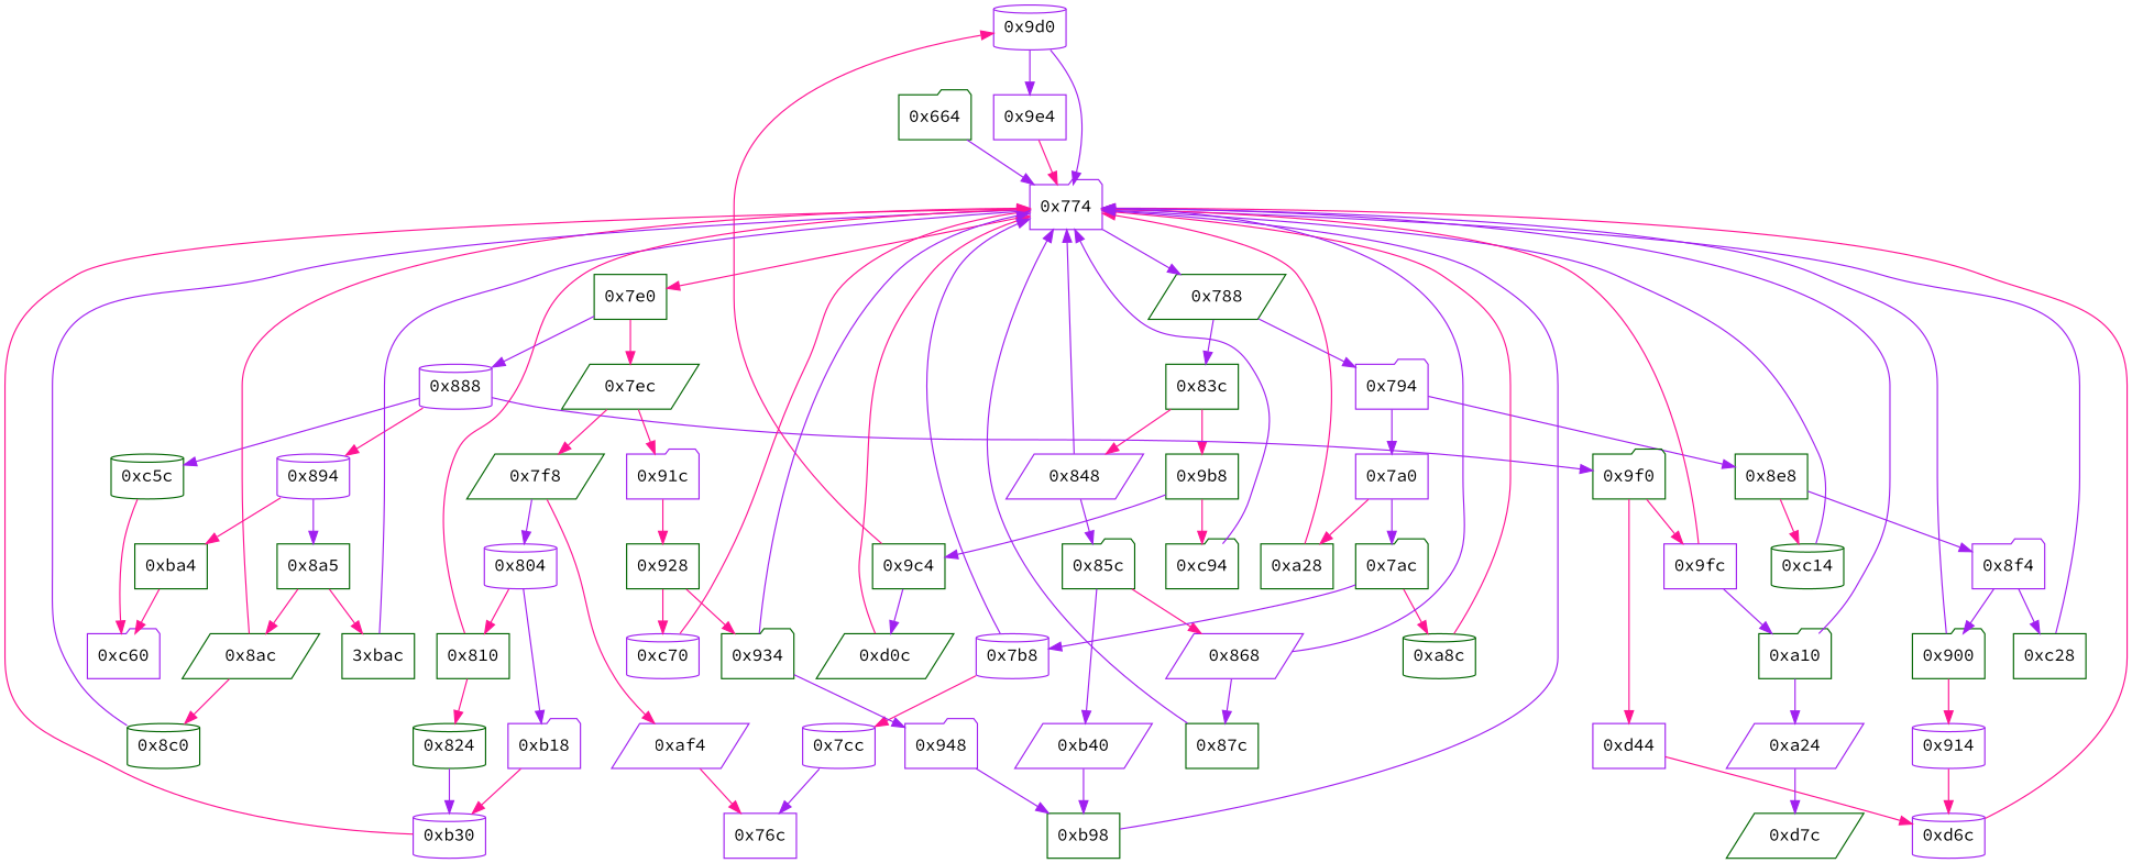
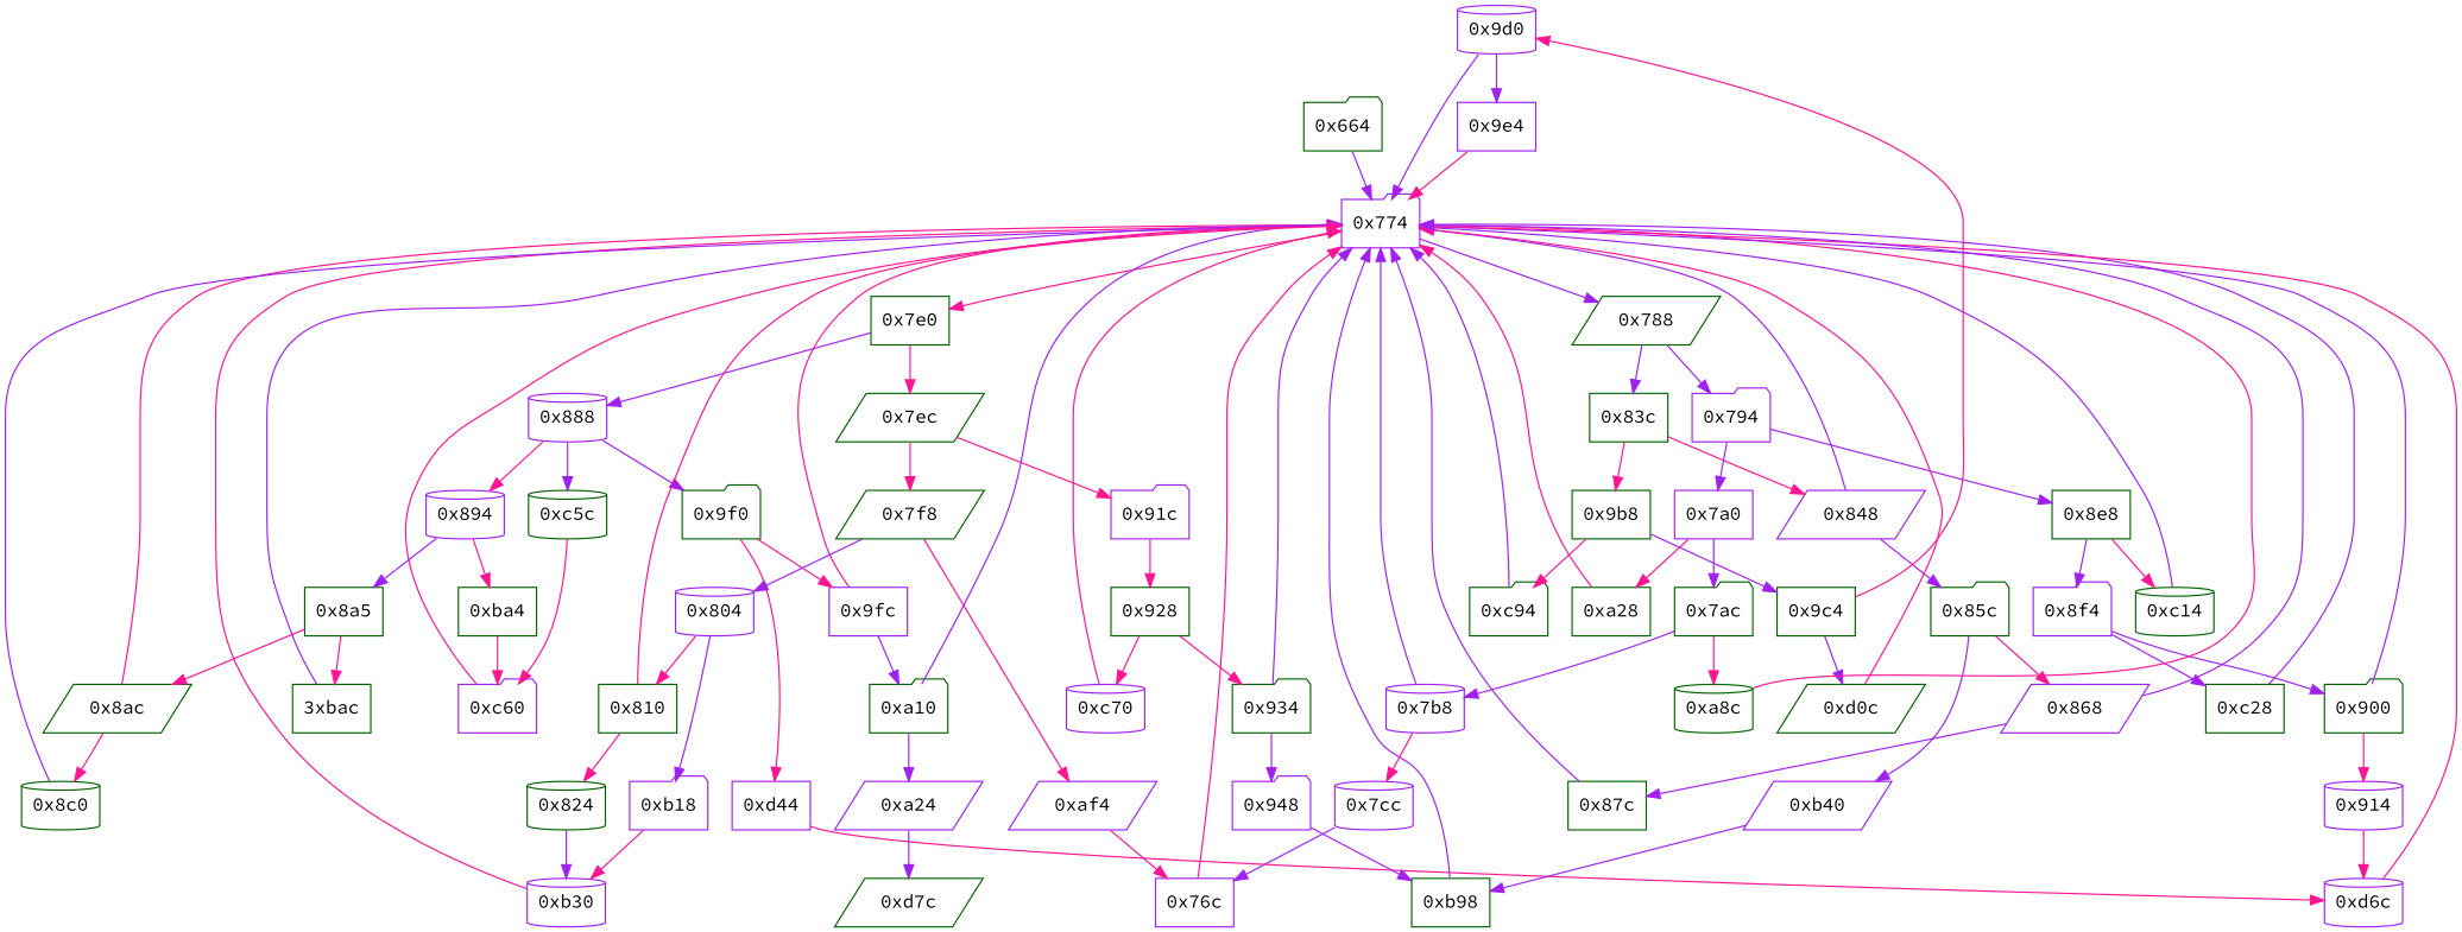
  strict digraph {
    fontname="Source Code Pro"
    node [color=darkgreen fontname="Source Code Pro" opcode="[u'ldr', u'cmp', u'b']" shape=box]
    edge [color=purple fontname="Source Code Pro"]
    "0x9d0" [color=purple opcode="[u'ldr', u'mov', u'cmp', u'mov', u'b']" shape=cylinder]
    "0x9e4" [color=purple opcode="[u'ldr', u'mov', u'b']"]
    "0x774" [color=purple opcode="[u'mov', u'ldr', u'mov', u'cmp', u'b']" shape=folder]
    "0x788" [shape=parallelogram]
    "0x7e0"
    "0x83c"
    "0x794" [color=purple shape=folder]
    "0x888" [color=purple shape=cylinder]
    "0x7ec" [shape=parallelogram]
    "0xb18" [color=purple opcode="[u'ldr', u'str', u'ldr', u'ldr', u'ldr', u'ldr']" shape=folder]
    "0xb30" [color=purple opcode="[u'cmp', u'mov', u'mov', u'b']" shape=cylinder]
    "0x9b8"
    "0x848" [color=purple opcode="[u'ldr', u'mov', u'cmp', u'mov', u'b']" shape=parallelogram]
    "0x7a0" [color=purple]
    "0x8e8"
    "0xc94" [opcode="[u'ldr', u'mov', u'rsb', u'mvn', u'str', u'ldr', u'ldr', u'ldr', u'add', u'sub', u'sub', u'mul', u'ldr', u'eor', u'and', u'mov', u'mov', u'ldr', u'ldr', u'cmp', u'mov', u'teq', u'ldr', u'mov', u'cmp', u'mov', u'cmp', u'mov', u'mov', u'b']" shape=folder]
    "0x9c4"
    "0x85c" [shape=folder]
    "0x7ac" [shape=folder]
    "0xa28" [opcode="[u'ldr', u'ldr', u'ldr', u'ldr', u'rsb', u'mvn', u'mul', u'mov', u'eor', u'and', u'ldr', u'mov', u'ldr', u'cmp', u'mov', u'cmp', u'mov', u'mov', u'cmp', u'mov', u'mov', u'teq', u'mov', u'mov', u'b']"]
    "0x8f4" [color=purple shape=folder]
    "0xc14" [opcode="[u'ldr', u'ldr', u'ldr', u'mov', u'b']" shape=cylinder]
    "0x87c" [opcode="[u'ldr', u'mov', u'b']"]
    "0x8ac" [opcode="[u'ldr', u'mov', u'cmp', u'mov', u'b']" shape=parallelogram]
    "0x8c0" [opcode="[u'ldr', u'str', u'ldr', u'ldr', u'ldr', u'ldr', u'cmp', u'mov', u'mov', u'b']" shape=cylinder]
    "0xc70" [color=purple opcode="[u'ldr', u'ldr', u'mov', u'str', u'ldr', u'ldr', u'str', u'ldr', u'b']" shape=cylinder]
    "0xd0c" [opcode="[u'str', u'mov', u'ldr', u'ldr', u'mvn', u'mvn', u'orr', u'ldr', u'ldr', u'mvn', u'add', u'add', u'sub', u'b']" shape=parallelogram]
    "0x7b8" [color=purple opcode="[u'ldr', u'mov', u'cmp', u'mov', u'b']" shape=cylinder]
    "0xa8c" [opcode="[u'ldr', u'ldr', u'mov', u'add', u'str', u'ldr', u'ldr', u'str', u'ldr', u'rsb', u'rsb', u'str', u'ldr', u'ldr', u'add', u'str', u'ldr', u'ldr', u'str', u'ldr', u'ldr', u'ldr', u'cmp', u'ldr', u'mov', u'b']" shape=cylinder]
    "0x7cc" [color=purple opcode="[u'ldr', u'bl', u'mvn', u'mov', u'b']" shape=cylinder]
    "0x76c" [color=purple opcode="[u'ldr', u'mov']"]
    "0x900" [opcode="[u'ldr', u'mov', u'cmp', u'mov', u'b']" shape=folder]
    "0xc28" [opcode="[u'ldrb', u'ldrb', u'eor', u'tst', u'ldr', u'mov', u'cmp', u'mov', u'mov', u'cmp', u'mov', u'mov', u'b']"]
    "0x914" [color=purple opcode="[u'mov', u'b']" shape=cylinder]
    "0xd6c" [color=purple opcode="[u'ldr', u'str', u'mov', u'b']" shape=cylinder]
    "0x9f0" [shape=folder]
    "0x894" [color=purple shape=cylinder]
    "0xc5c" [opcode="[u'ldr']" shape=cylinder]
    "0x9fc" [color=purple opcode="[u'ldr', u'mov', u'cmp', u'mov', u'b']"]
    "0xd44" [color=purple opcode="[u'ldr', u'ldr', u'ldr', u'ldrb', u'ldr', u'ldr', u'add', u'str', u'ldr', u'add']"]
    "0xba4" [opcode="[u'mov', u'b']"]
    n42 [label="0x8a5"]
    "0xa10" [opcode="[u'ldr', u'mov', u'cmp', u'mov', u'b']" shape=folder]
    "0xc60" [color=purple opcode="[u'ldr', u'str', u'mov', u'b']" shape=folder]
    n45 [label="3xbac" opcode="[u'ldr', u'ldr', u'ldr', u'ldr', u'sub', u'sub', u'add', u'mul', u'mov', u'eor', u'and', u'ldr', u'ldr', u'mov', u'cmp', u'mov', u'cmp', u'mov', u'mov', u'cmp', u'mov', u'mov', u'teq', u'mov', u'mov', u'b']"]
    "0x948" [color=purple opcode="[u'sub', u'mov', u'str', u'ldr', u'mov', u'ldr', u'str', u'ldr', u'ldr', u'ldr', u'ldr', u'cmp', u'mov', u'sub', u'mul', u'ldr', u'mvn', u'mov', u'orr', u'cmn', u'mov', u'teq', u'ldr', u'mov', u'cmn', u'mov', u'cmp', u'b']" shape=folder]
    "0xb98" [opcode="[u'mov', u'mov', u'b']"]
    "0xa24" [color=purple opcode="[u'b']" shape=parallelogram]
    "0xb40" [color=purple opcode="[u'ldr', u'ldr', u'mov', u'ldr', u'ldr', u'sub', u'cmp', u'mul', u'mov', u'mov', u'mvn', u'ldr', u'orr', u'cmn', u'mov', u'teq', u'ldr', u'mov', u'cmn', u'mov', u'mov', u'cmp']" shape=parallelogram]
    "0xd7c" [opcode="[u'ldr', u'ldr', u'ldr', u'ldr', u'sub', u'mov', u'sub', u'pop']" shape=parallelogram]
    "0x868" [color=purple opcode="[u'ldr', u'mov', u'cmp', u'mov', u'b']" shape=parallelogram]
    "0x804" [color=purple shape=cylinder]
    "0x810" [opcode="[u'ldr', u'mov', u'cmp', u'mov', u'b']"]
    "0x824" [opcode="[u'str', u'ldr', u'ldr', u'ldr', u'ldr', u'b']" shape=cylinder]
    "0x7f8" [shape=parallelogram]
    "0xaf4" [color=purple opcode="[u'ldr', u'ldr', u'ldr', u'ldr', u'bl', u'ldr', u'mvn', u'add', u'b']" shape=parallelogram]
    "0x91c" [color=purple shape=folder]
    "0x928"
    "0x934" [opcode="[u'ldr', u'mov', u'cmp', u'mov', u'b']" shape=folder]
    "0x664" [opcode="[u'push', u'add', u'sub', u'str', u'ldr', u'mvn', u'ldr', u'ldr', u'str', u'ldr', u'ldr', u'ldr', u'sub', u'sub', u'add', u'mul', u'mov', u'eor', u'tst', u'ldr', u'mov', u'mov', u'strb', u'ldr', u'cmp', u'mov', u'strb', u'ldr', u'sub', u'sub', u'add', u'str', u'ldr', u'str', u'add', u'sub', u'sub', u'ldr', u'ldr', u'ldr', u'str', u'ldr', u'str', u'ldr', u'str', u'ldr', u'ldr', u'ldr', u'str', u'ldr', u'str', u'ldr', u'str', u'ldr', u'str', u'ldr', u'str', u'ldr', u'add', u'str', u'ldr', u'add', u'str', u'str', u'str', u'b']" shape=folder]
    "0x9d0" -> "0x9e4"
    "0x9d0" -> "0x774"
    "0x9e4" -> "0x774" [color=deeppink]
    "0x774" -> "0x788"
    "0x774" -> "0x7e0" [color=deeppink]
    "0x788" -> "0x83c"
    "0x788" -> "0x794"
    "0x7e0" -> "0x888"
    "0x7e0" -> "0x7ec" [color=deeppink]
    "0x83c" -> "0x9b8" [color=deeppink]
    "0x83c" -> "0x848" [color=deeppink]
    "0x794" -> "0x7a0"
    "0x794" -> "0x8e8"
    "0x888" -> "0x9f0"
    "0x888" -> "0x894" [color=deeppink]
    "0x888" -> "0xc5c"
    "0x7ec" -> "0x7f8" [color=deeppink]
    "0x7ec" -> "0x91c" [color=deeppink]
    "0xb18" -> "0xb30" [color=deeppink]
    "0xb30" -> "0x774" [color=deeppink]
    "0x9b8" -> "0xc94" [color=deeppink]
    "0x9b8" -> "0x9c4"
    "0x848" -> "0x774"
    "0x848" -> "0x85c"
    "0x7a0" -> "0x7ac"
    "0x7a0" -> "0xa28" [color=deeppink]
    "0x8e8" -> "0x8f4"
    "0x8e8" -> "0xc14" [color=deeppink]
    "0xc94" -> "0x774"
    "0x9c4" -> "0x9d0" [color=deeppink]
    "0x9c4" -> "0xd0c"
    "0x85c" -> "0xb40"
    "0x85c" -> "0x868" [color=deeppink]
    "0x7ac" -> "0x7b8"
    "0x7ac" -> "0xa8c" [color=deeppink]
    "0xa28" -> "0x774" [color=deeppink]
    "0x8f4" -> "0x900"
    "0x8f4" -> "0xc28"
    "0xc14" -> "0x774"
    "0x87c" -> "0x774"
    "0x8ac" -> "0x774" [color=deeppink]
    "0x8ac" -> "0x8c0" [color=deeppink]
    "0x8c0" -> "0x774"
    "0xc70" -> "0x774" [color=deeppink]
    "0xd0c" -> "0x774" [color=deeppink]
    "0x7b8" -> "0x774"
    "0x7b8" -> "0x7cc" [color=deeppink]
    "0xa8c" -> "0x774" [color=deeppink]
    "0x7cc" -> "0x76c"
+   "0x76c" -> "0x774" [color=deeppink]
    "0x900" -> "0x774"
    "0x900" -> "0x914" [color=deeppink]
    "0xc28" -> "0x774"
    "0x914" -> "0xd6c" [color=deeppink]
    "0xd6c" -> "0x774" [color=deeppink]
    "0x9f0" -> "0x9fc" [color=deeppink]
    "0x9f0" -> "0xd44" [color=deeppink]
    "0x894" -> "0xba4" [color=deeppink]
    "0x894" -> n42
    "0xc5c" -> "0xc60" [color=deeppink]
    "0x9fc" -> "0x774" [color=deeppink]
    "0x9fc" -> "0xa10"
    "0xd44" -> "0xd6c" [color=deeppink]
    "0xba4" -> "0xc60" [color=deeppink]
    n42 -> "0x8ac" [color=deeppink]
    n42 -> n45 [color=deeppink]
    "0xa10" -> "0x774"
    "0xa10" -> "0xa24"
+   "0xc60" -> "0x774" [color=deeppink]
    n45 -> "0x774"
    "0x948" -> "0xb98"
    "0xb98" -> "0x774"
    "0xa24" -> "0xd7c"
    "0xb40" -> "0xb98"
    "0x868" -> "0x774"
    "0x868" -> "0x87c"
    "0x804" -> "0xb18"
    "0x804" -> "0x810" [color=deeppink]
    "0x810" -> "0x774" [color=deeppink]
    "0x810" -> "0x824" [color=deeppink]
    "0x824" -> "0xb30"
    "0x7f8" -> "0x804"
    "0x7f8" -> "0xaf4" [color=deeppink]
    "0xaf4" -> "0x76c" [color=deeppink]
    "0x91c" -> "0x928" [color=deeppink]
    "0x928" -> "0xc70" [color=deeppink]
    "0x928" -> "0x934" [color=deeppink]
    "0x934" -> "0x774"
    "0x934" -> "0x948"
    "0x664" -> "0x774"
  }
